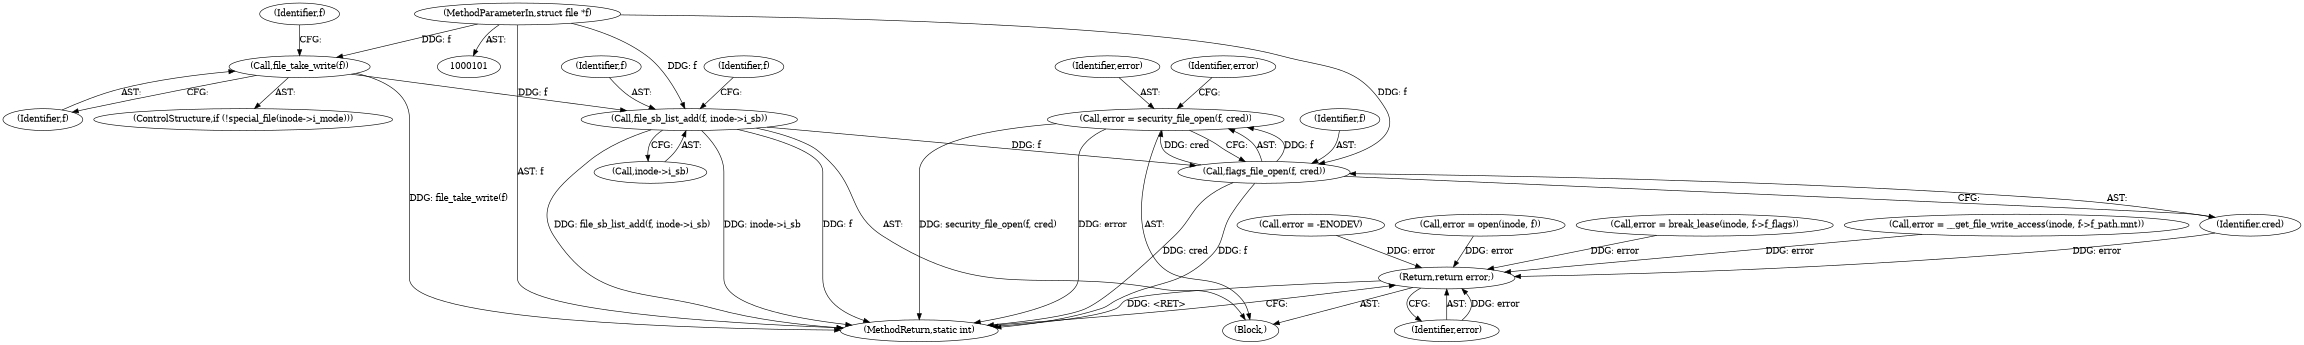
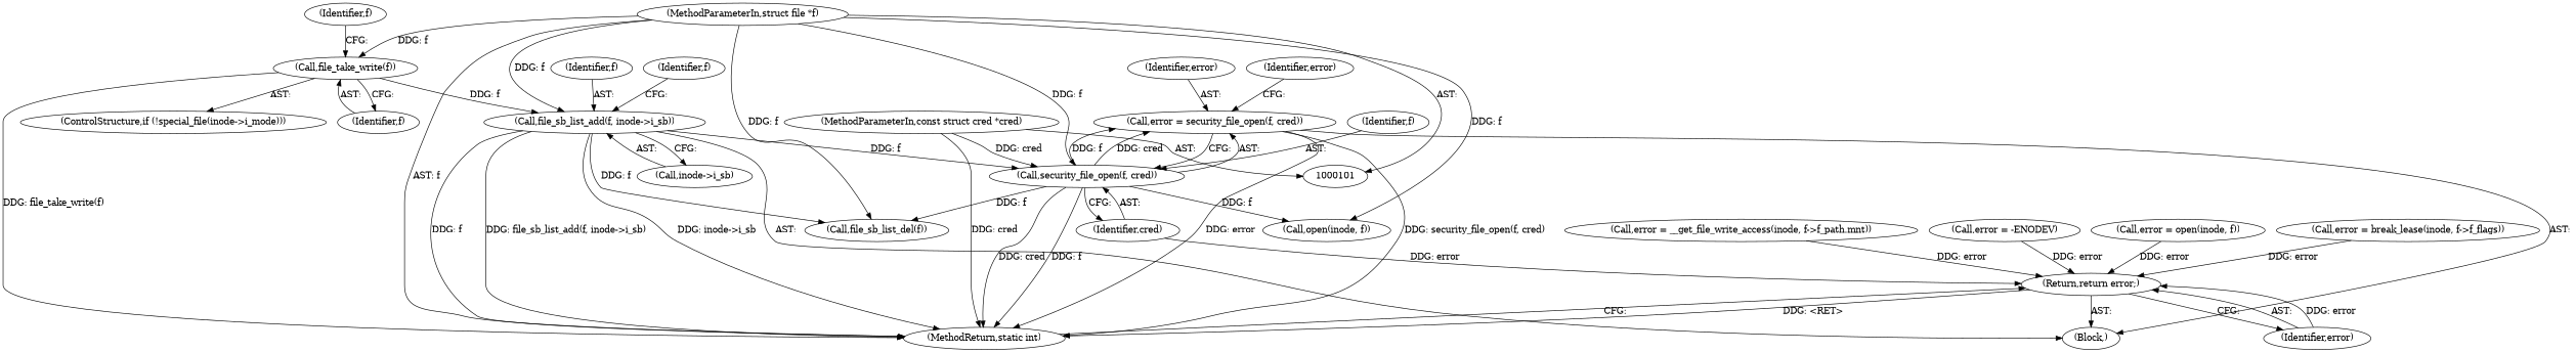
  digraph {
    n1 [label="(Call,error = security_file_open(f, cred))"]
-   n2 [label="(Call,flags_file_open(f, cred))"]
+   n2 [label="(Call,security_file_open(f, cred))"]
    n3 [label="(MethodReturn,static int)"]
    n4 [label="(Block,)"]
+   n5 [label="(Call,file_sb_list_del(f))"]
+   n6 [label="(Call,open(inode, f))"]
    n7 [label="(Identifier,cred)"]
    n8 [label="(Return,return error;)"]
    n9 [label="(Identifier,error)"]
    n10 [label="(Call,file_sb_list_add(f, inode->i_sb))"]
    n11 [label="(Call,inode->i_sb)"]
    n12 [label="(Call,file_take_write(f))"]
    n13 [label="(Identifier,f)"]
    n14 [label="(ControlStructure,if (!special_file(inode->i_mode)))"]
    n15 [label="(MethodParameterIn,struct file *f)"]
    1000101
+   n17 [label="(MethodParameterIn,const struct cred *cred)"]
    n18 [label="(Call,error = __get_file_write_access(inode, f->f_path.mnt))"]
    n19 [label="(Call,error = -ENODEV)"]
    n20 [label="(Identifier,f)"]
    n21 [label="(Identifier,f)"]
    n22 [label="(Identifier,f)"]
    n23 [label="(Identifier,error)"]
    n24 [label="(Call,error = open(inode, f))"]
    n25 [label="(Identifier,f)"]
    n26 [label="(Identifier,error)"]
    n27 [label="(Call,error = break_lease(inode, f->f_flags))"]
    n1 -> n2 [label="CFG: "]
    n1 -> n3 [label="DDG: security_file_open(f, cred)"]
    n1 -> n3 [label="DDG: error"]
    n1 -> n4 [label="AST: "]
    n2 -> n1 [label="AST: "]
    n2 -> n1 [label="DDG: f"]
    n2 -> n1 [label="DDG: cred"]
    n2 -> n3 [label="DDG: cred"]
    n2 -> n3 [label="DDG: f"]
+   n2 -> n5 [label="DDG: f"]
+   n2 -> n6 [label="DDG: f"]
    n2 -> n7 [label="CFG: "]
    n3 -> n8 [label="CFG: "]
    n7 -> n2 [label="AST: "]
    n7 -> n8 [label="DDG: error"]
    n8 -> n3 [label="DDG: <RET>"]
    n8 -> n4 [label="AST: "]
    n8 -> n9 [label="CFG: "]
    n9 -> n8 [label="AST: "]
    n9 -> n8 [label="DDG: error"]
    n10 -> n2 [label="DDG: f"]
    n10 -> n3 [label="DDG: f"]
    n10 -> n3 [label="DDG: file_sb_list_add(f, inode->i_sb)"]
    n10 -> n3 [label="DDG: inode->i_sb"]
    n10 -> n4 [label="AST: "]
+   n10 -> n5 [label="DDG: f"]
    n10 -> n11 [label="CFG: "]
    n11 -> n10 [label="AST: "]
    n12 -> n3 [label="DDG: file_take_write(f)"]
    n12 -> n10 [label="DDG: f"]
    n12 -> n13 [label="CFG: "]
    n12 -> n14 [label="AST: "]
    n13 -> n12 [label="AST: "]
    n15 -> n2 [label="DDG: f"]
    n15 -> n3 [label="AST: f"]
+   n15 -> n5 [label="DDG: f"]
+   n15 -> n6 [label="DDG: f"]
    n15 -> n10 [label="DDG: f"]
    n15 -> n12 [label="DDG: f"]
    n15 -> 1000101 [label="AST: "]
+   n17 -> n2 [label="DDG: cred"]
+   n17 -> n3 [label="DDG: cred"]
+   n17 -> 1000101 [label="AST: "]
    n18 -> n8 [label="DDG: error"]
    n19 -> n8 [label="DDG: error"]
    n20 -> n2 [label="AST: "]
    n21 -> n10 [label="AST: "]
    n22 -> n10 [label="CFG: "]
    n23 -> n1 [label="AST: "]
    n24 -> n8 [label="DDG: error"]
    n25 -> n12 [label="CFG: "]
    n26 -> n1 [label="CFG: "]
    n27 -> n8 [label="DDG: error"]
  }
